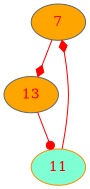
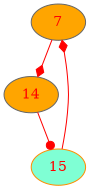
  digraph {
    node [color=gray40 fillcolor=orange fontcolor=red style=filled]
    edge [arrowhead=diamond color=red]
    n1 [label=7]
-   13
-   11 [color=darkorange fillcolor=aquamarine]
+   13 [label=14]
+   11 [color=darkorange fillcolor=aquamarine label=15]
    n1 -> 13
    13 -> 11 [arrowhead=dot]
    11 -> n1
  }
